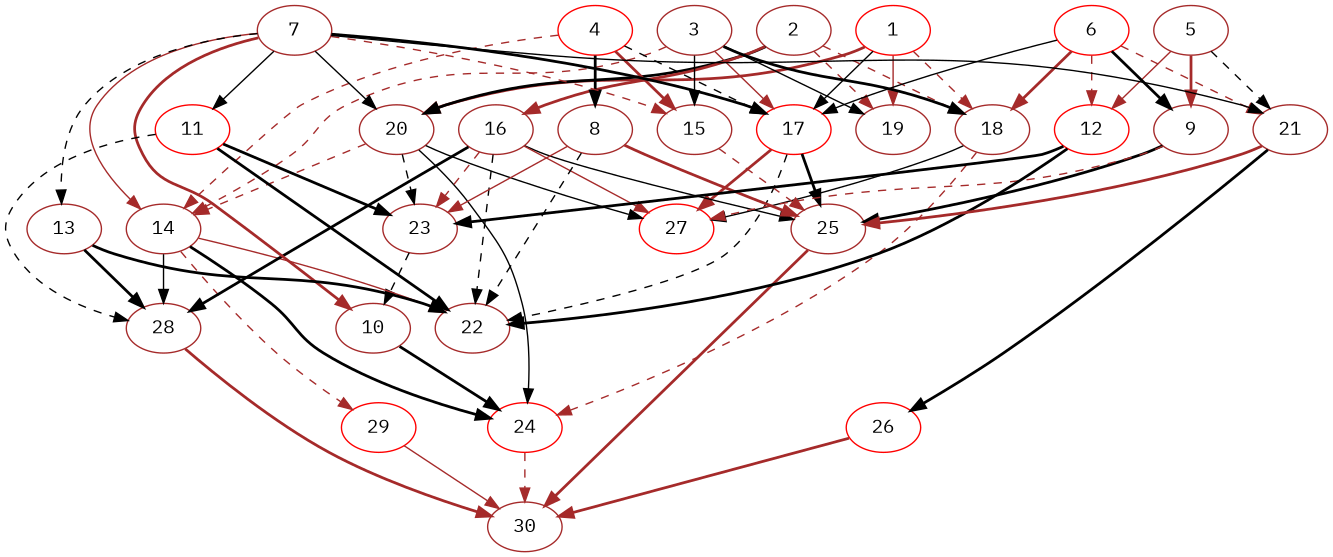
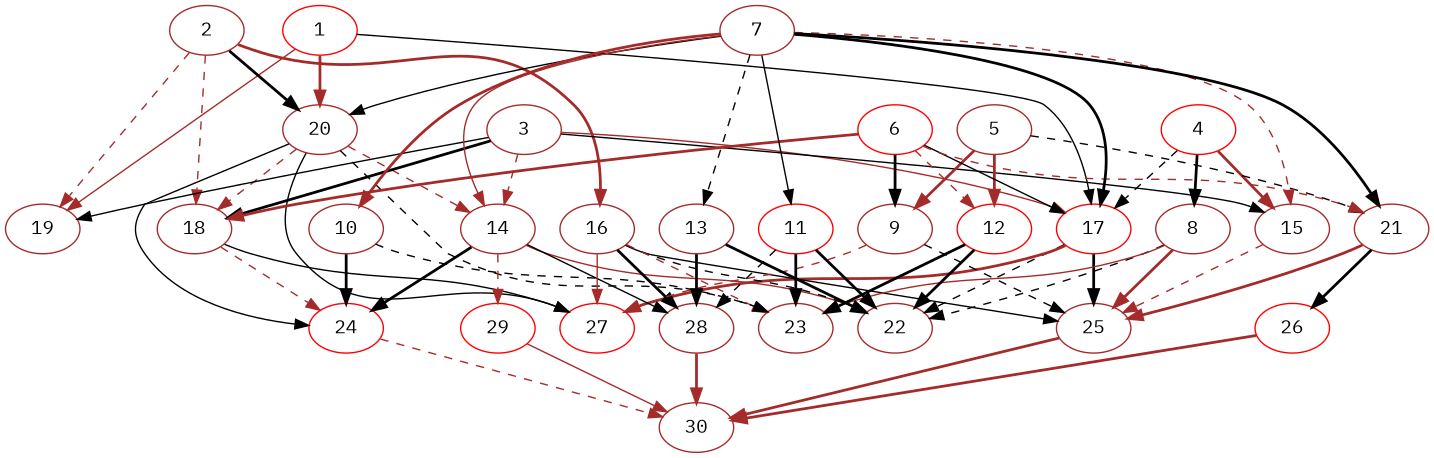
  digraph {
    fontname="IBM Plex Mono"
    node [alpha=0.04 color=brown fontname="IBM Plex Mono"]
    edge [color=black fontname="IBM Plex Mono" style=bold]
    1 [alpha=0.08 color=red expect_size=11768832]
    17 [alpha=0.19 color=red expect_size=16819200]
    18 [alpha=0.13 expect_size=26806272]
    19 [alpha=0.06 expect_size=35770368]
    20 [alpha=0.18 expect_size=47552512]
    22 [alpha=0.11 expect_size=19207168]
    25 [alpha=0.16 expect_size=10499072]
    27 [alpha=0.05 color=red expect_size=10051584]
    24 [alpha=0.16 color=red expect_size=50563072]
    23 [alpha=0.11 expect_size=27837440]
    14 [alpha=0.03 expect_size=17982464]
    30 [expect_size=50253824]
    2 [alpha=0.02 expect_size=10607616]
    16 [alpha=0.15 expect_size=44739584]
    28 [alpha=0.17 expect_size=7429120]
    29 [alpha=0.09 color=red expect_size=37245952]
    3 [alpha=0.15 expect_size=9695232]
    15 [expect_size=26686464]
    4 [color=red expect_size=17530880]
    8 [expect_size=34439168]
    5 [alpha=0.08 expect_size=41252864]
    9 [alpha=0.05 expect_size=50217984]
    12 [color=red expect_size=25105408]
    21 [alpha=0.14 expect_size=26964992]
    26 [color=red expect_size=20822016]
    6 [alpha=0.08 color=red expect_size=25885696]
    7 [expect_size=32100352]
    10 [alpha=0.11 expect_size=15080448]
    11 [alpha=0.17 color=red expect_size=7286784]
    13 [alpha=0.10 expect_size=30245888]
    1 -> 17 [style=solid]
-   1 -> 18 [color=brown style=dashed]
+   20 -> 18 [color=brown style=dashed]
    1 -> 19 [color=brown style=solid]
    1 -> 20 [color=brown]
    17 -> 22 [style=dashed]
    17 -> 25
    17 -> 27 [color=brown]
    18 -> 27 [style=solid]
    18 -> 24 [color=brown style=dashed]
    20 -> 27 [style=solid]
    20 -> 24 [style=solid]
    20 -> 23 [style=dashed]
    20 -> 14 [color=brown style=dashed]
    25 -> 30 [color=brown]
    24 -> 30 [color=brown style=dashed]
    14 -> 22 [color=brown style=solid]
    14 -> 24
    14 -> 28 [style=solid]
    14 -> 29 [color=brown style=dashed]
    2 -> 18 [color=brown style=dashed]
    2 -> 19 [color=brown style=dashed]
    2 -> 20
    2 -> 16 [color=brown]
    16 -> 22 [style=dashed]
    16 -> 25 [style=solid]
    16 -> 27 [color=brown style=solid]
    16 -> 23 [color=brown style=dashed]
    16 -> 28
    28 -> 30 [color=brown]
    29 -> 30 [color=brown style=solid]
    3 -> 17 [color=brown style=solid]
    3 -> 18
    3 -> 19 [style=solid]
    3 -> 14 [color=brown style=dashed]
    3 -> 15 [style=solid]
    15 -> 25 [color=brown style=dashed]
    4 -> 17 [style=dashed]
-   4 -> 14 [color=brown style=dashed]
    4 -> 15 [color=brown]
    4 -> 8
    8 -> 22 [style=dashed]
    8 -> 25 [color=brown]
    8 -> 23 [color=brown style=solid]
    5 -> 9 [color=brown]
-   5 -> 12 [color=brown style=solid]
+   5 -> 12 [color=brown]
    5 -> 21 [style=dashed]
-   9 -> 25
+   9 -> 25 [style=dashed]
    9 -> 27 [color=brown style=dashed]
    12 -> 22
    12 -> 23
    21 -> 25 [color=brown]
    21 -> 26
    26 -> 30 [color=brown]
    6 -> 17 [style=solid]
    6 -> 18 [color=brown]
    6 -> 9
    6 -> 12 [color=brown style=dashed]
    6 -> 21 [color=brown style=dashed]
    7 -> 17
    7 -> 20 [style=solid]
    7 -> 14 [color=brown style=solid]
    7 -> 15 [color=brown style=dashed]
-   7 -> 21 [style=solid]
+   7 -> 21
    7 -> 10 [color=brown]
    7 -> 11 [style=solid]
    7 -> 13 [style=dashed]
    10 -> 24
-   23 -> 10 [style=dashed]
+   10 -> 23 [style=dashed]
    11 -> 22
    11 -> 23
    11 -> 28 [style=dashed]
    13 -> 22
    13 -> 28
  }
